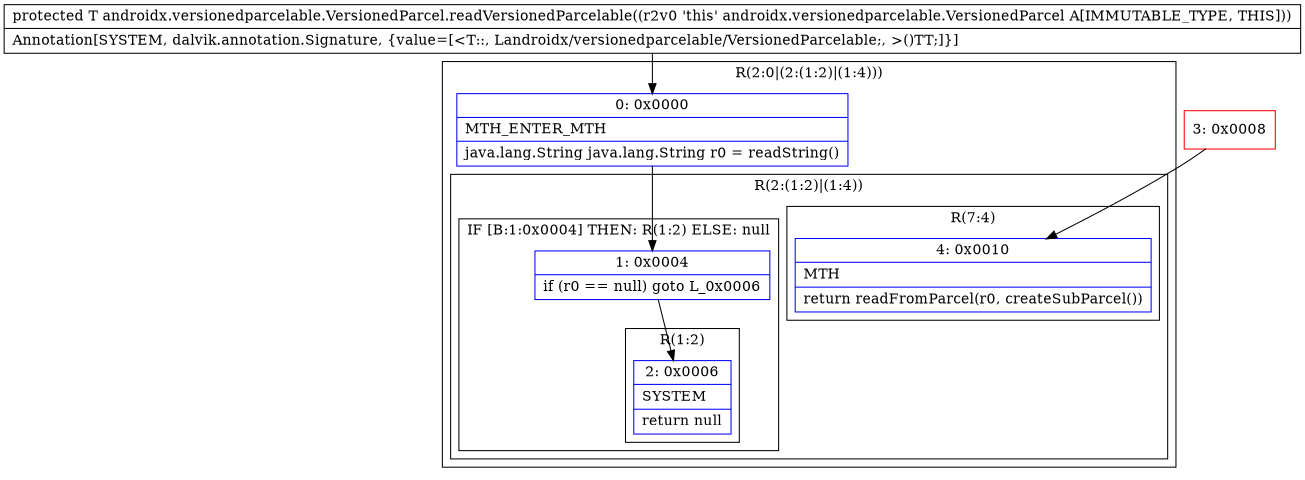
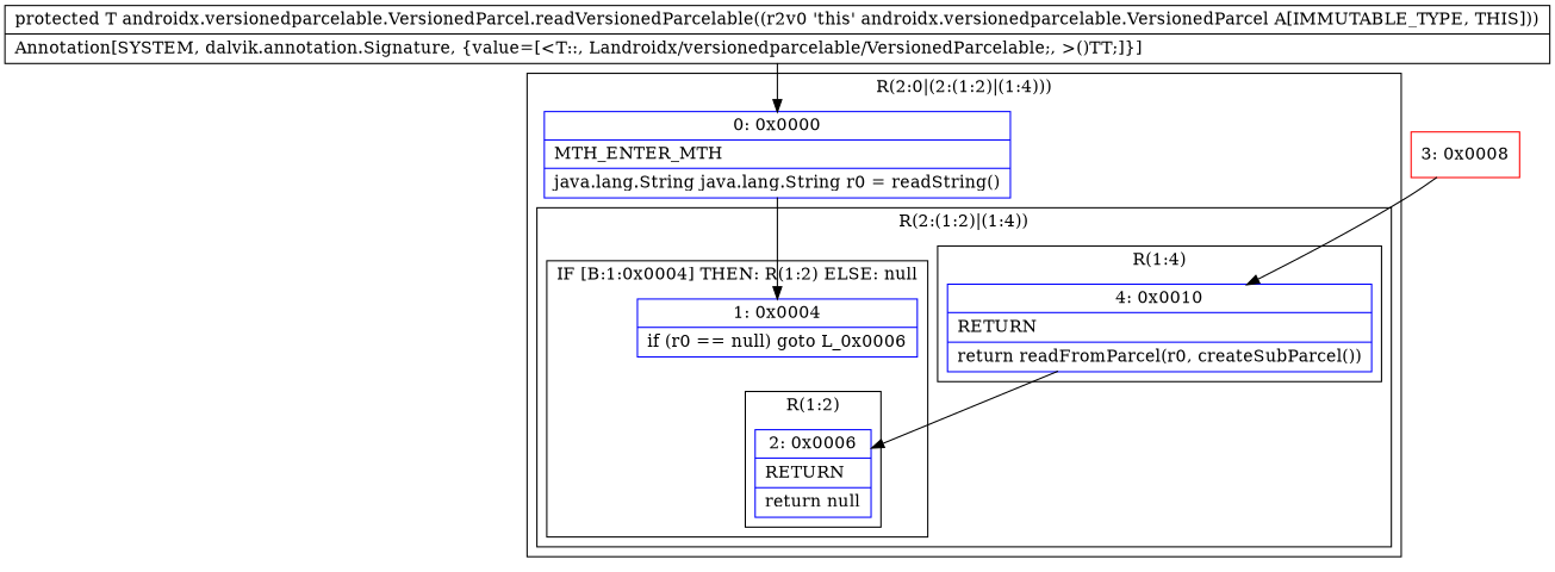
  digraph {
    node [color=blue shape=record]
-   n1 [label="{2\:\ 0x0006|SYSTEM\l|return null\l}"]
+   n1 [label="{2\:\ 0x0006|RETURN\l|return null\l}"]
    n2 [label="{1\:\ 0x0004|if (r0 == null) goto L_0x0006\l}"]
-   n3 [label="{4\:\ 0x0010|MTH\l|return readFromParcel(r0, createSubParcel())\l}"]
+   n3 [label="{4\:\ 0x0010|RETURN\l|return readFromParcel(r0, createSubParcel())\l}"]
    n4 [label="{0\:\ 0x0000|MTH_ENTER_MTH\l|java.lang.String java.lang.String r0 = readString()\l}"]
    n5 [color=red label="{3\:\ 0x0008}"]
    n6 [label="{protected T androidx.versionedparcelable.VersionedParcel.readVersionedParcelable((r2v0 'this' androidx.versionedparcelable.VersionedParcel A[IMMUTABLE_TYPE, THIS]))  | Annotation[SYSTEM, dalvik.annotation.Signature, \{value=[\<T::, Landroidx\/versionedparcelable\/VersionedParcelable;, \>()TT;]\}]\l}" color=""]
    subgraph cluster_1 {
      label="R(2:0|(2:(1:2)|(1:4)))"
      n4
      subgraph cluster_2 {
        label="R(2:(1:2)|(1:4))"
        subgraph cluster_3 {
          label="IF [B:1:0x0004] THEN: R(1:2) ELSE: null"
          n2
          subgraph cluster_4 {
            label="R(1:2)"
            n1
          }
        }
        subgraph cluster_5 {
-         label="R(7:4)"
+         label="R(1:4)"
          n3
        }
      }
    }
-   n2 -> n1
+   n3 -> n1
    n4 -> n2
    n5 -> n3
    n6 -> n4
  }
